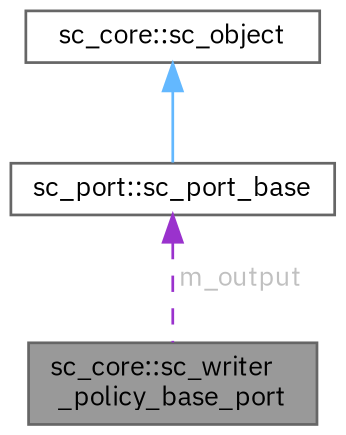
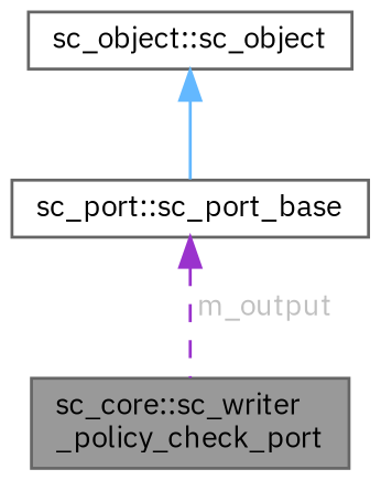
  digraph {
    fontname="IBM Plex Sans"
    node [color=gray40 fillcolor=white fontname="IBM Plex Sans" fontsize=10 shape=box style=filled]
    edge [dir=back fontname="IBM Plex Sans" fontsize=10 labelfontname=FreeSans labelfontsize=10]
-   n1 [fillcolor=grey60 fontcolor=black height=0.2 label="sc_core::sc_writer\l_policy_base_port" width=0.4]
+   n1 [fillcolor=grey60 fontcolor=black height=0.2 label="sc_core::sc_writer\l_policy_check_port" width=0.4]
    n2 [height=0.2 label="sc_port::sc_port_base" width=0.4]
-   n3 [height=0.2 label="sc_core::sc_object" width=0.4]
+   n3 [height=0.2 label="sc_object::sc_object" width=0.4]
    n2 -> n1 [color=darkorchid3 fontcolor=grey label=" m_output" style=dashed]
    n3 -> n2 [color=steelblue1 style=solid]
  }
